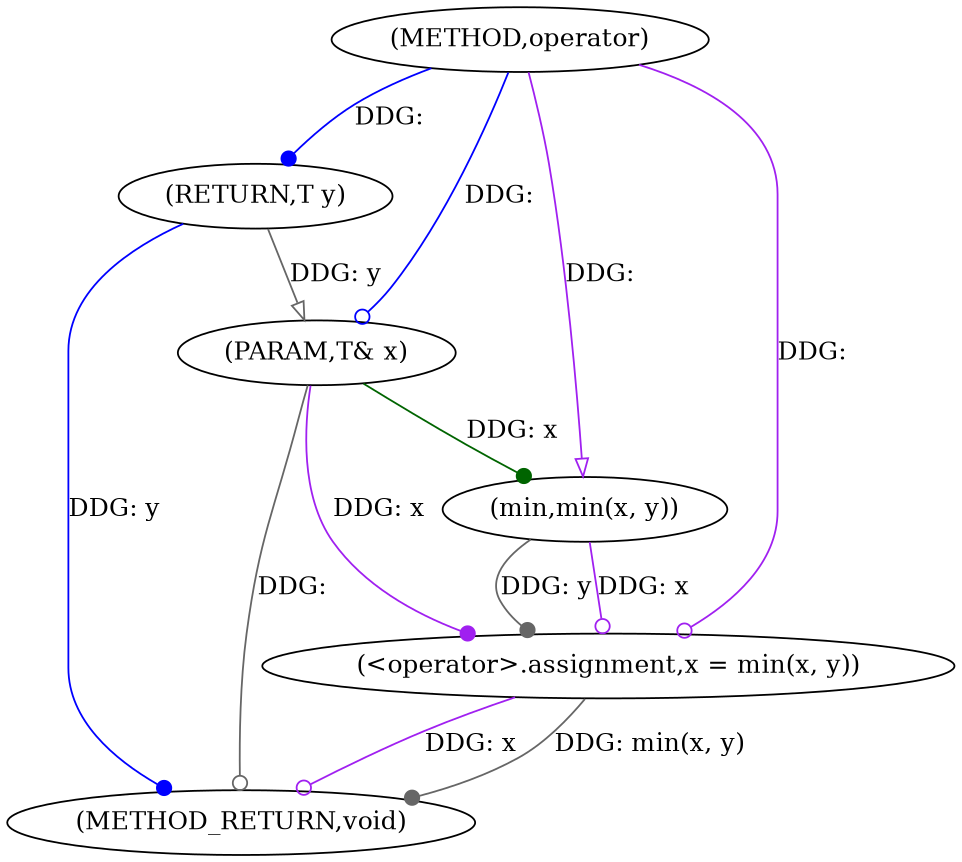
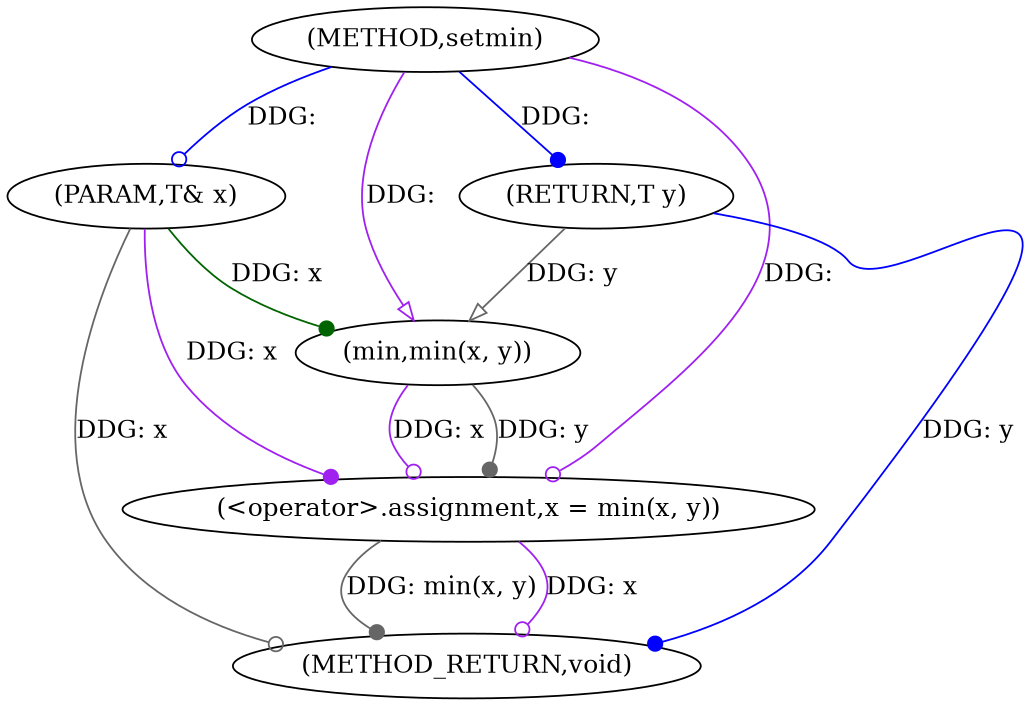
  digraph {
    edge [arrowhead=dot color=purple]
-   n1 [label="(METHOD,operator)"]
+   n1 [label="(METHOD,setmin)"]
    n2 [label="(PARAM,T& x)"]
    n3 [label="(RETURN,T y)"]
    n4 [label="(<operator>.assignment,x = min(x, y))"]
    n5 [label="(min,min(x, y))"]
    n6 [label="(METHOD_RETURN,void)"]
    n1 -> n2 [arrowhead=odot color=blue label="DDG: "]
    n1 -> n3 [color=blue label="DDG: "]
    n1 -> n4 [arrowhead=odot label="DDG: "]
    n1 -> n5 [arrowhead=onormal label="DDG: "]
    n2 -> n4 [label="DDG: x"]
    n2 -> n5 [color=darkgreen label="DDG: x"]
-   n2 -> n6 [arrowhead=odot color=gray40 label="DDG: "]
-   n3 -> n2 [arrowhead=onormal color=gray40 label="DDG: y"]
+   n2 -> n6 [arrowhead=odot color=gray40 label="DDG: x"]
+   n3 -> n5 [arrowhead=onormal color=gray40 label="DDG: y"]
    n3 -> n6 [color=blue label="DDG: y"]
    n4 -> n6 [arrowhead=odot label="DDG: x"]
    n4 -> n6 [color=gray40 label="DDG: min(x, y)"]
    n5 -> n4 [color=gray40 label="DDG: y"]
    n5 -> n4 [arrowhead=odot label="DDG: x"]
  }
